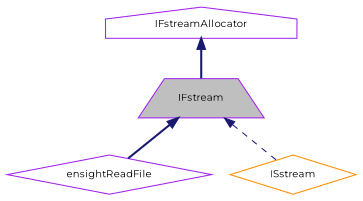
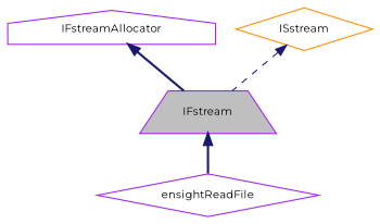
  digraph {
    fontname=Montserrat
    node [color=purple fontname=Montserrat fontsize=10 shape=diamond]
    edge [color=midnightblue dir=back fontname=Montserrat fontsize=10 labelfontname=Helvetica labelfontsize=10 style=bold]
    n1 [fillcolor=grey75 fontcolor=black height=0.2 label=IFstream shape=trapezium style=filled width=0.4]
    n2 [height=0.2 label=ensightReadFile width=0.4]
    n3 [height=0.2 label=IFstreamAllocator shape=house width=0.4]
    n4 [color=darkorange height=0.2 label=ISstream width=0.4]
    n1 -> n2
    n3 -> n1
-   n1 -> n4 [style=dashed]
+   n4 -> n1 [style=dashed]
  }
